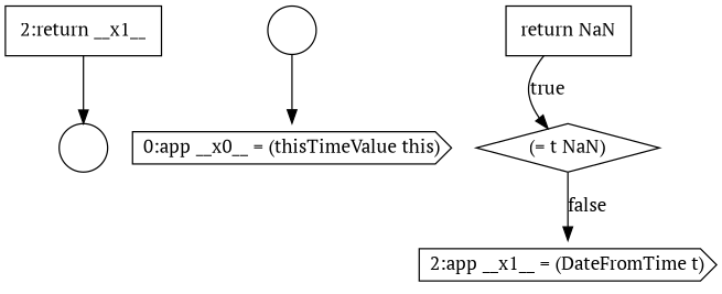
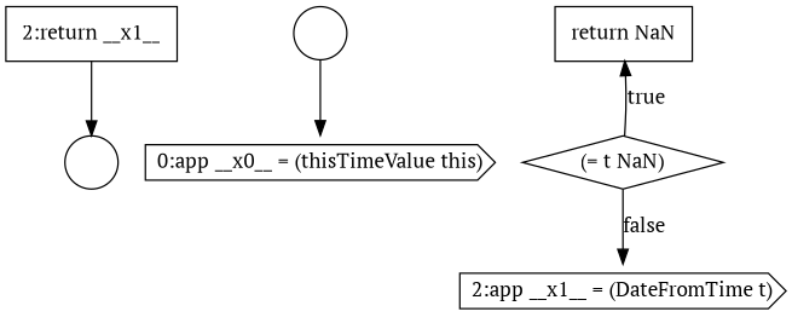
  digraph {
    fontname="PT Serif"
    node [color=black fillcolor=white fontname="PT Serif" shape=circle style=filled]
    edge [color=black fontname="PT Serif"]
    n1 [label=" "]
    n2 [label=" "]
    n3 [label=<<font color="black">0:app __x0__ = (thisTimeValue this)</font>> shape=cds]
    n4 [label=<<font color="black">     <table border="0" cellborder="1" cellspacing="0" cellpadding="10">       <tr><td align="left">return NaN</td></tr>     </table>   </font>> margin=0 shape=none]
    n5 [label=<<font color="black">2:app __x1__ = (DateFromTime t)</font>> shape=cds]
    n6 [label=<<font color="black">     <table border="0" cellborder="1" cellspacing="0" cellpadding="10">       <tr><td align="left">2:return __x1__</td></tr>     </table>   </font>> margin=0 shape=none]
    n7 [label=<<font color="black">(= t NaN)</font>> shape=diamond]
    n2 -> n3
    n6 -> n1
-   n4 -> n7 [label=<<font color="black">true</font>>]
+   n7 -> n4 [label=<<font color="black">true</font>>]
    n7 -> n5 [label=<<font color="black">false</font>>]
  }
